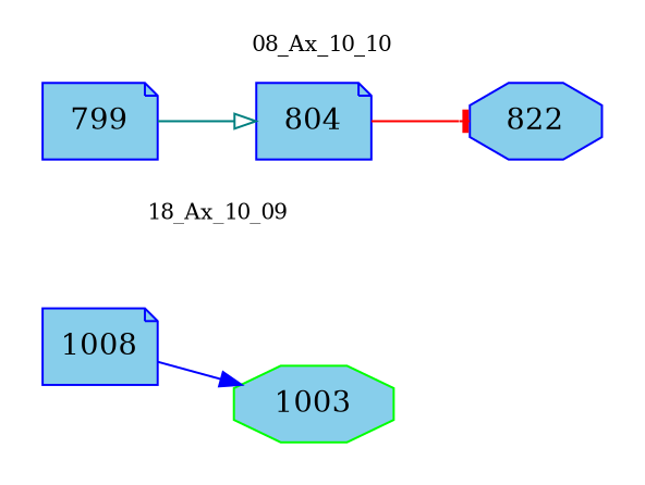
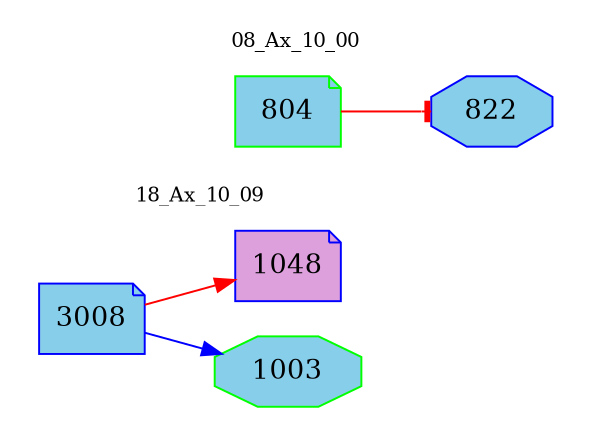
  digraph {
    rankdir=LR
    node [color=blue fillcolor=skyblue shape=note style=filled]
    edge [arrowhead=normal color=red]
-   n1 [label=1008]
+   n1 [label=3008]
    n2 [color=green label=1003 shape=octagon]
-   n4 [label=799]
+   n3 [fillcolor=plum label=1048]
    n5 [label=822 shape=octagon]
-   n6 [label=804]
+   n6 [color=green label=804]
    subgraph cluster_1 {
      color=white
      fontsize=10
      label="18_Ax_10_09"
      n1
      n2
+     n3
    }
    subgraph cluster_2 {
      color=white
      fontsize=10
-     label="08_Ax_10_10"
-     n4
+     label="08_Ax_10_00"
      n5
      n6
    }
    n1 -> n2 [color=blue]
-   n4 -> n6 [arrowhead=onormal color=teal]
+   n1 -> n3
    n6 -> n5 [arrowhead=tee]
  }
